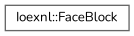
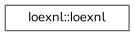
  digraph {
    rankdir=LR
    fontname=Nunito
-   n1 [color=grey40 fillcolor=white fontname=Nunito fontsize=10 height=0.2 label="Ioexnl::FaceBlock" shape=box style=filled width=0.4]
+   n1 [color=grey40 fillcolor=white fontname=Nunito fontsize=10 height=0.2 label="Ioexnl::Ioexnl" shape=box style=filled width=0.4]
  }
